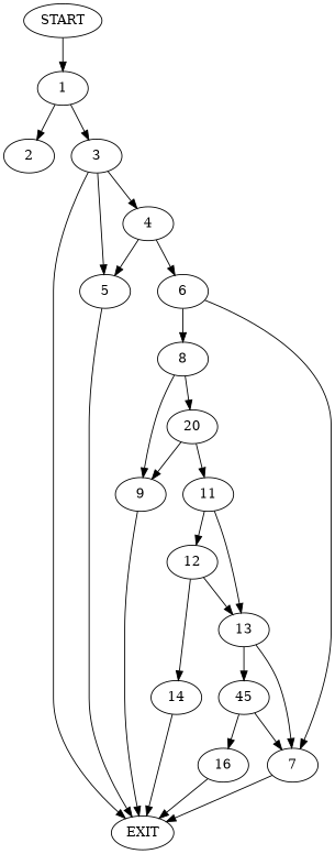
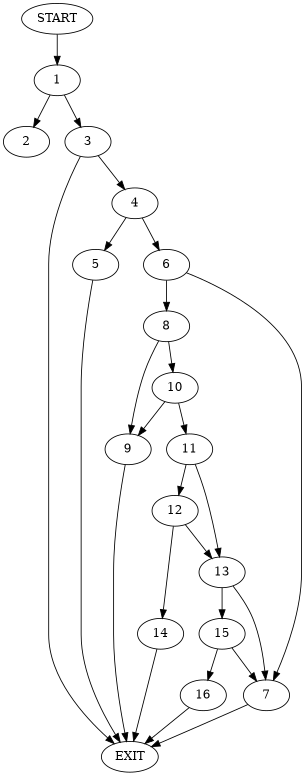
  digraph {
    n1 [label=START]
    1
    2
    3
    n5 [label=EXIT]
    4
    5
    6
    7
    8
    9
-   10 [label=20]
+   10
    11
    12
    13
    14
-   15 [label=45]
+   15
    16
    n1 -> 1
    1 -> 2
    1 -> 3
    3 -> n5
    3 -> 4
-   3 -> 5
    4 -> 5
    4 -> 6
    5 -> n5
    6 -> 7
    6 -> 8
    7 -> n5
    8 -> 9
    8 -> 10
    9 -> n5
    10 -> 9
    10 -> 11
    11 -> 12
    11 -> 13
    12 -> 13
    12 -> 14
    13 -> 7
    13 -> 15
    14 -> n5
    15 -> 7
    15 -> 16
    16 -> n5
  }
